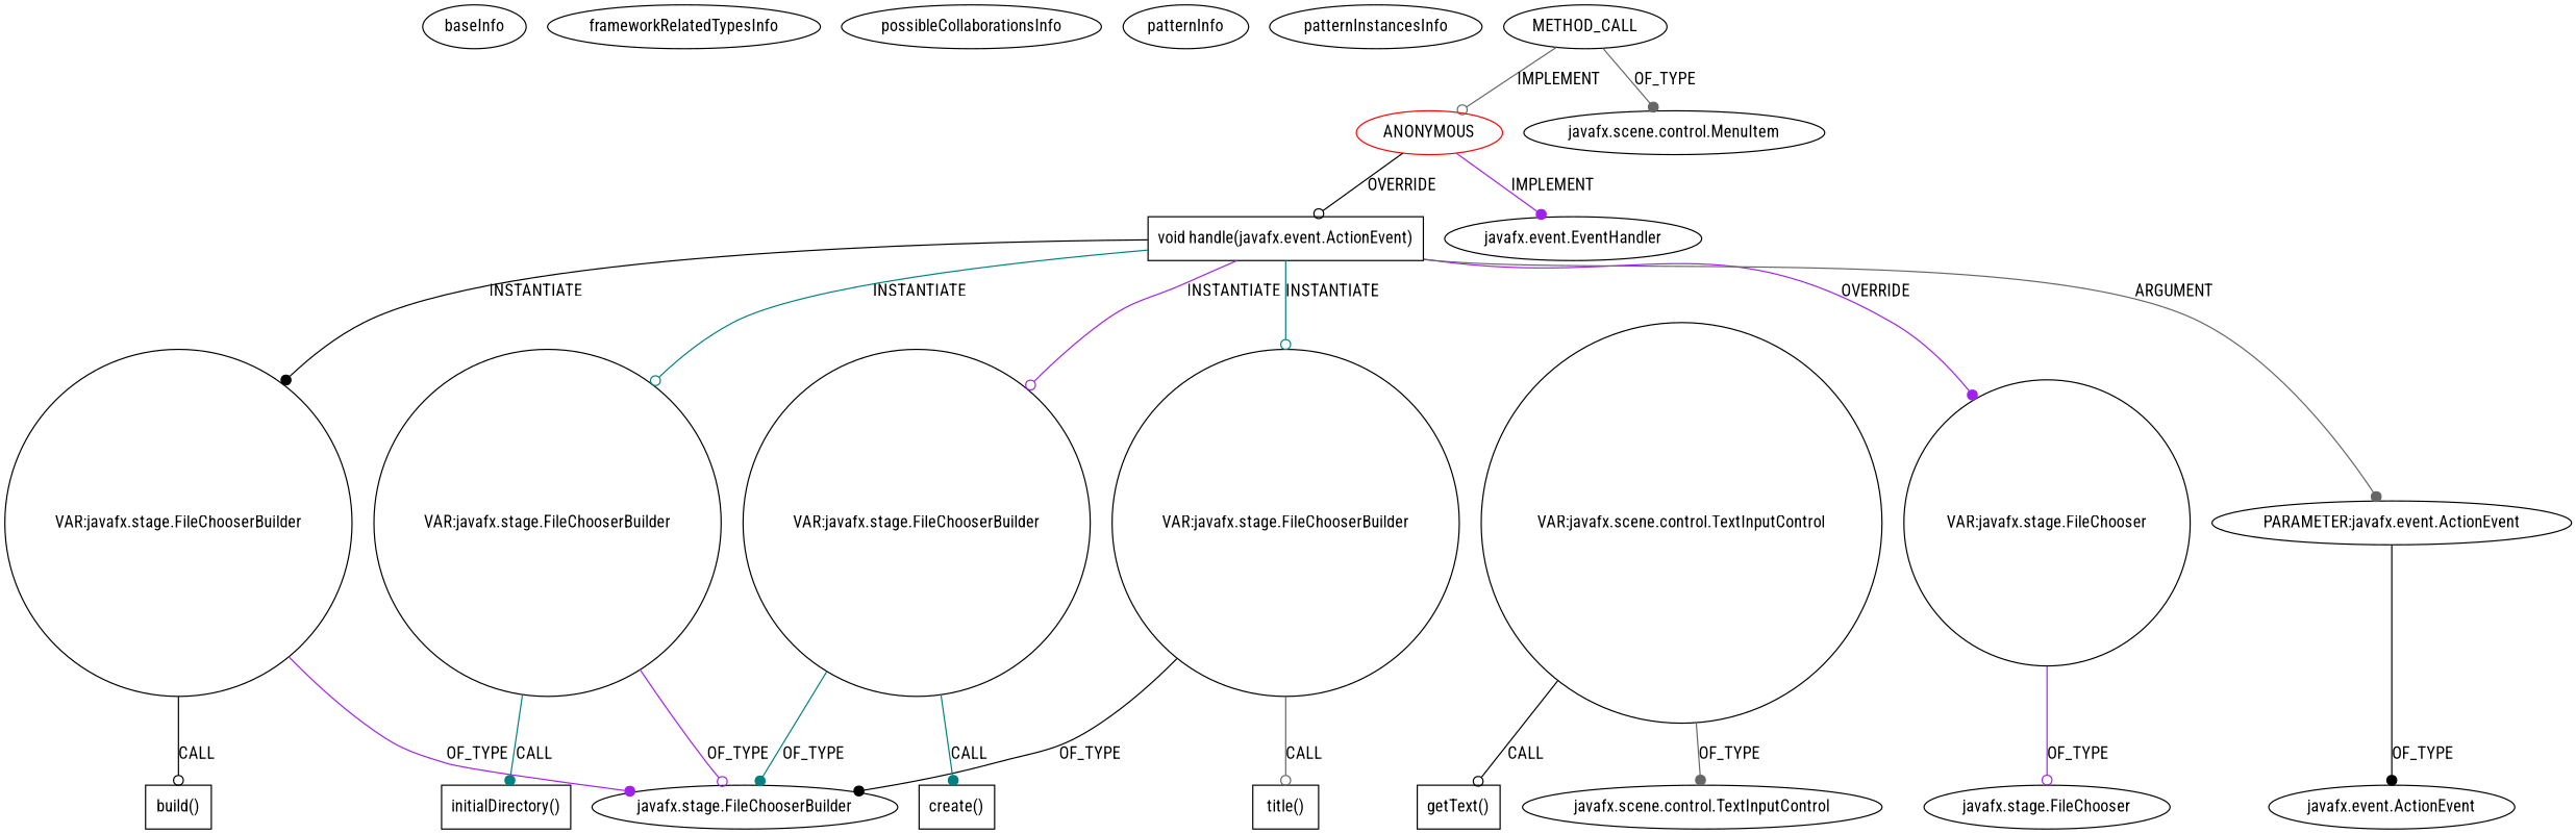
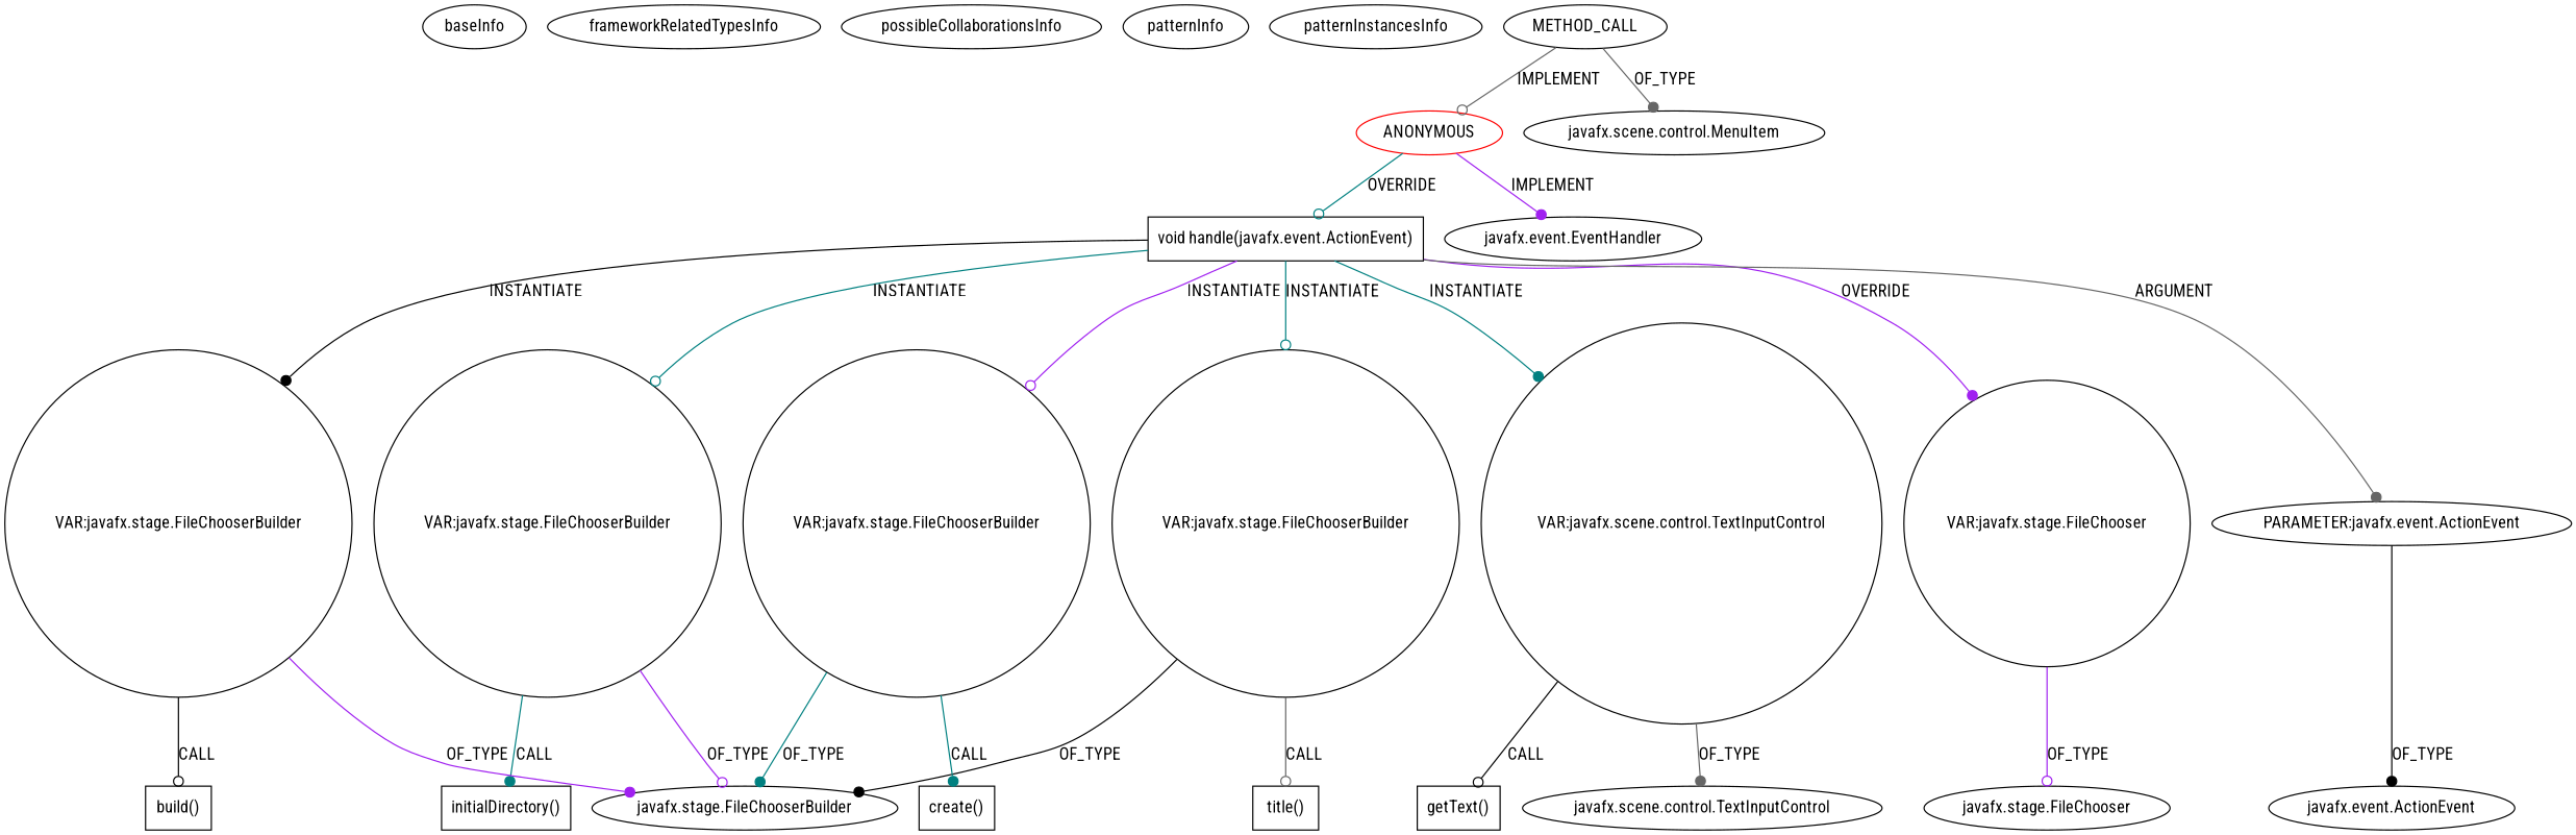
  digraph {
    fontname="Roboto Condensed"
    node [fontname="Roboto Condensed" isFrameworkType=false vertexType=VARIABLE_EXPRESION]
    edge [arrowhead=dot color=purple fontname="Roboto Condensed"]
    baseInfo [category=pattern graphId=4113 isAnonymous=true possibleRelation=false isFrameworkType="" vertexType=""]
    frameworkRelatedTypesInfo [0="javafx.event.EventHandler" isFrameworkType="" vertexType=""]
    possibleCollaborationsInfo [isFrameworkType="" vertexType=""]
    patternInfo [frequency=2.0 patternRootClient=0 isFrameworkType="" vertexType=""]
    patternInstancesInfo [0="BryceLawrence-Tableiness~/BryceLawrence-Tableiness/Tableiness-master/src/truthtablegenerator/GUI.java~void createFileMenuBar(javafx.stage.Stage)~189" isFrameworkType="" vertexType=""]
    n6 [label="javafx.stage.FileChooserBuilder" vertexType=FRAMEWORK_CLASS_TYPE]
    n7 [label="VAR:javafx.stage.FileChooserBuilder" shape=circle]
    n8 [label="initialDirectory()" shape=box vertexType=INSIDE_CALL]
    n9 [label="VAR:javafx.stage.FileChooserBuilder" shape=circle]
    n10 [label="build()" shape=box vertexType=INSIDE_CALL]
    n11 [label="VAR:javafx.stage.FileChooserBuilder" shape=circle]
    n12 [label="title()" shape=box vertexType=INSIDE_CALL]
    n13 [label="VAR:javafx.stage.FileChooserBuilder" shape=circle]
    n14 [label="create()" shape=box vertexType=INSIDE_CALL]
    n15 [label="void handle(javafx.event.ActionEvent)" shape=box vertexType=OVERRIDING_METHOD_DECLARATION]
    n16 [label="VAR:javafx.scene.control.TextInputControl" shape=circle]
    n17 [label="VAR:javafx.stage.FileChooser" shape=circle]
    n18 [label="PARAMETER:javafx.event.ActionEvent" vertexType=PARAMETER_DECLARATION]
    n19 [label="getText()" shape=box vertexType=INSIDE_CALL]
    n20 [label="javafx.scene.control.TextInputControl" vertexType=FRAMEWORK_CLASS_TYPE]
    n21 [label="javafx.stage.FileChooser" vertexType=FRAMEWORK_CLASS_TYPE]
    n22 [label="javafx.event.ActionEvent" vertexType=FRAMEWORK_CLASS_TYPE]
    n23 [color=red label=ANONYMOUS vertexType=ROOT_ANONYMOUS_DECLARATION]
    n24 [label="javafx.event.EventHandler" vertexType=FRAMEWORK_INTERFACE_TYPE]
    n25 [label=METHOD_CALL vertexType=OUTSIDE_CALL]
    n26 [label="javafx.scene.control.MenuItem" vertexType=FRAMEWORK_CLASS_TYPE]
    n7 -> n6 [arrowhead=odot label=OF_TYPE]
    n7 -> n8 [color=teal label=CALL]
    n9 -> n6 [label=OF_TYPE]
    n9 -> n10 [arrowhead=odot color=black label=CALL]
    n11 -> n6 [color=black label=OF_TYPE]
    n11 -> n12 [arrowhead=odot color=gray40 label=CALL]
    n13 -> n6 [color=teal label=OF_TYPE]
    n13 -> n14 [color=teal label=CALL]
    n15 -> n7 [arrowhead=odot color=teal label=INSTANTIATE]
    n15 -> n9 [color=black label=INSTANTIATE]
    n15 -> n11 [arrowhead=odot color=teal label=INSTANTIATE]
    n15 -> n13 [arrowhead=odot label=INSTANTIATE]
+   n15 -> n16 [color=teal label=INSTANTIATE]
    n15 -> n17 [label=OVERRIDE]
    n15 -> n18 [color=gray40 label=ARGUMENT]
    n16 -> n19 [arrowhead=odot color=black label=CALL]
    n16 -> n20 [color=gray40 label=OF_TYPE]
    n17 -> n21 [arrowhead=odot label=OF_TYPE]
    n18 -> n22 [color=black label=OF_TYPE]
-   n23 -> n15 [arrowhead=odot color=black label=OVERRIDE]
+   n23 -> n15 [arrowhead=odot color=teal label=OVERRIDE]
    n23 -> n24 [label=IMPLEMENT]
    n25 -> n23 [arrowhead=odot color=gray40 label=IMPLEMENT]
    n25 -> n26 [color=gray40 label=OF_TYPE]
  }
